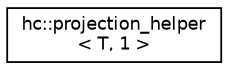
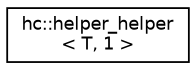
  digraph {
    rankdir=LR
-   n1 [color=black fillcolor=white fontname=Helvetica fontsize=10 height=0.2 label="hc::projection_helper\l\< T, 1 \>" shape=record style=filled width=0.4]
+   n1 [color=black fillcolor=white fontname=Helvetica fontsize=10 height=0.2 label="hc::helper_helper\l\< T, 1 \>" shape=record style=filled width=0.4]
  }
